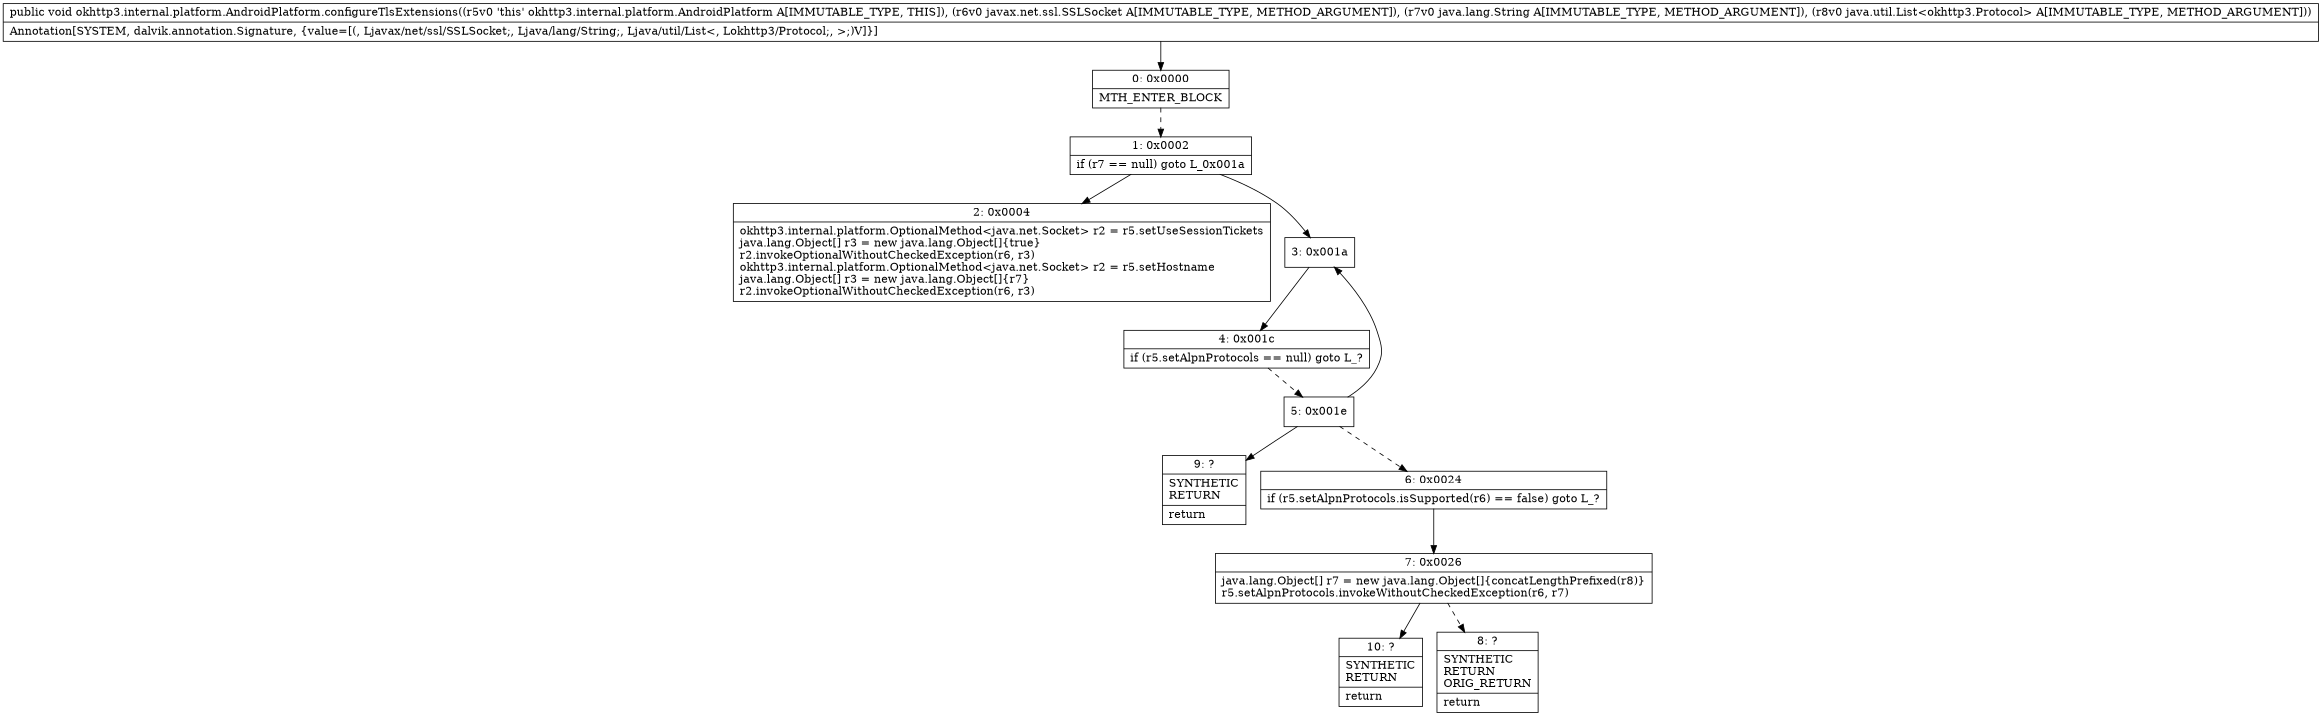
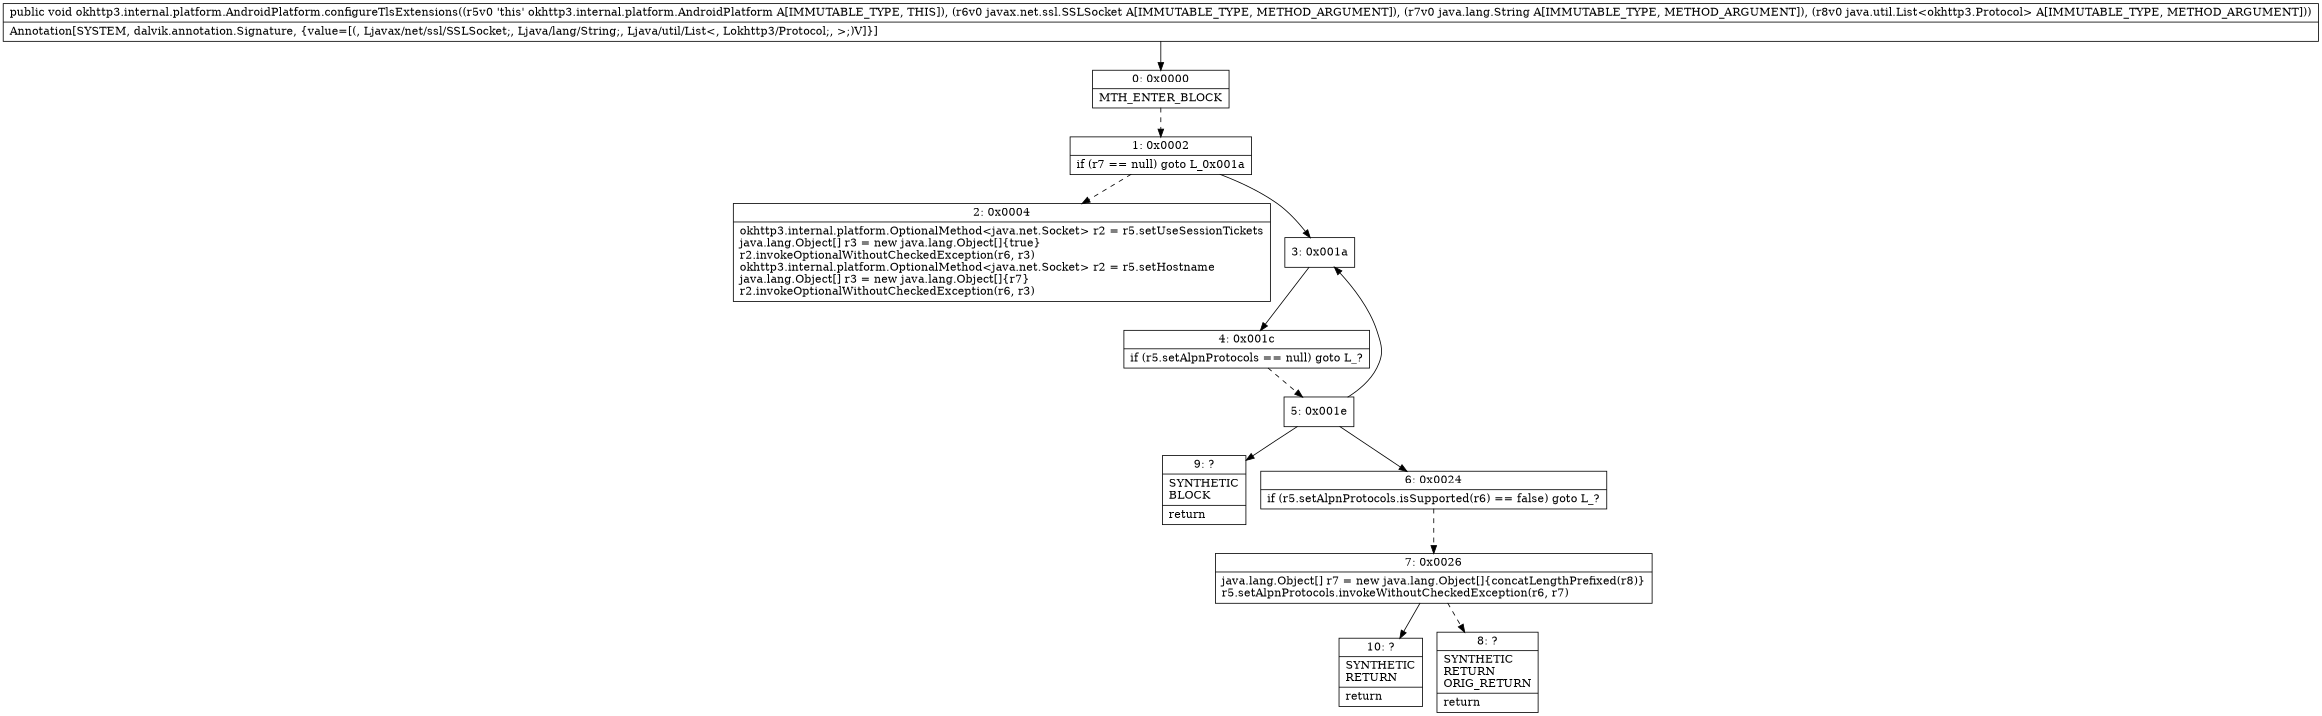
  digraph {
    node [shape=record]
    n1 [label="{0\:\ 0x0000|MTH_ENTER_BLOCK\l}"]
    n2 [label="{1\:\ 0x0002|if (r7 == null) goto L_0x001a\l}"]
    n3 [label="{2\:\ 0x0004|okhttp3.internal.platform.OptionalMethod\<java.net.Socket\> r2 = r5.setUseSessionTickets\ljava.lang.Object[] r3 = new java.lang.Object[]\{true\}\lr2.invokeOptionalWithoutCheckedException(r6, r3)\lokhttp3.internal.platform.OptionalMethod\<java.net.Socket\> r2 = r5.setHostname\ljava.lang.Object[] r3 = new java.lang.Object[]\{r7\}\lr2.invokeOptionalWithoutCheckedException(r6, r3)\l}"]
    n4 [label="{3\:\ 0x001a}"]
    n5 [label="{4\:\ 0x001c|if (r5.setAlpnProtocols == null) goto L_?\l}"]
    n6 [label="{5\:\ 0x001e}"]
-   n7 [label="{9\:\ ?|SYNTHETIC\lRETURN\l|return\l}"]
+   n7 [label="{9\:\ ?|SYNTHETIC\lBLOCK\l|return\l}"]
    n8 [label="{6\:\ 0x0024|if (r5.setAlpnProtocols.isSupported(r6) == false) goto L_?\l}"]
    n9 [label="{7\:\ 0x0026|java.lang.Object[] r7 = new java.lang.Object[]\{concatLengthPrefixed(r8)\}\lr5.setAlpnProtocols.invokeWithoutCheckedException(r6, r7)\l}"]
    n10 [label="{10\:\ ?|SYNTHETIC\lRETURN\l|return\l}"]
    n11 [label="{8\:\ ?|SYNTHETIC\lRETURN\lORIG_RETURN\l|return\l}"]
    n12 [label="{public void okhttp3.internal.platform.AndroidPlatform.configureTlsExtensions((r5v0 'this' okhttp3.internal.platform.AndroidPlatform A[IMMUTABLE_TYPE, THIS]), (r6v0 javax.net.ssl.SSLSocket A[IMMUTABLE_TYPE, METHOD_ARGUMENT]), (r7v0 java.lang.String A[IMMUTABLE_TYPE, METHOD_ARGUMENT]), (r8v0 java.util.List\<okhttp3.Protocol\> A[IMMUTABLE_TYPE, METHOD_ARGUMENT]))  | Annotation[SYSTEM, dalvik.annotation.Signature, \{value=[(, Ljavax\/net\/ssl\/SSLSocket;, Ljava\/lang\/String;, Ljava\/util\/List\<, Lokhttp3\/Protocol;, \>;)V]\}]\l}"]
    n1 -> n2 [style=dashed]
-   n2 -> n3 [style=solid]
+   n2 -> n3 [style=dashed]
    n2 -> n4
    n4 -> n5
    n5 -> n6 [style=dashed]
    n6 -> n4
    n6 -> n7
-   n6 -> n8 [style=dashed]
-   n8 -> n9 [style=solid]
+   n6 -> n8
+   n8 -> n9 [style=dashed]
    n9 -> n10
    n9 -> n11 [style=dashed]
    n12 -> n1
  }
